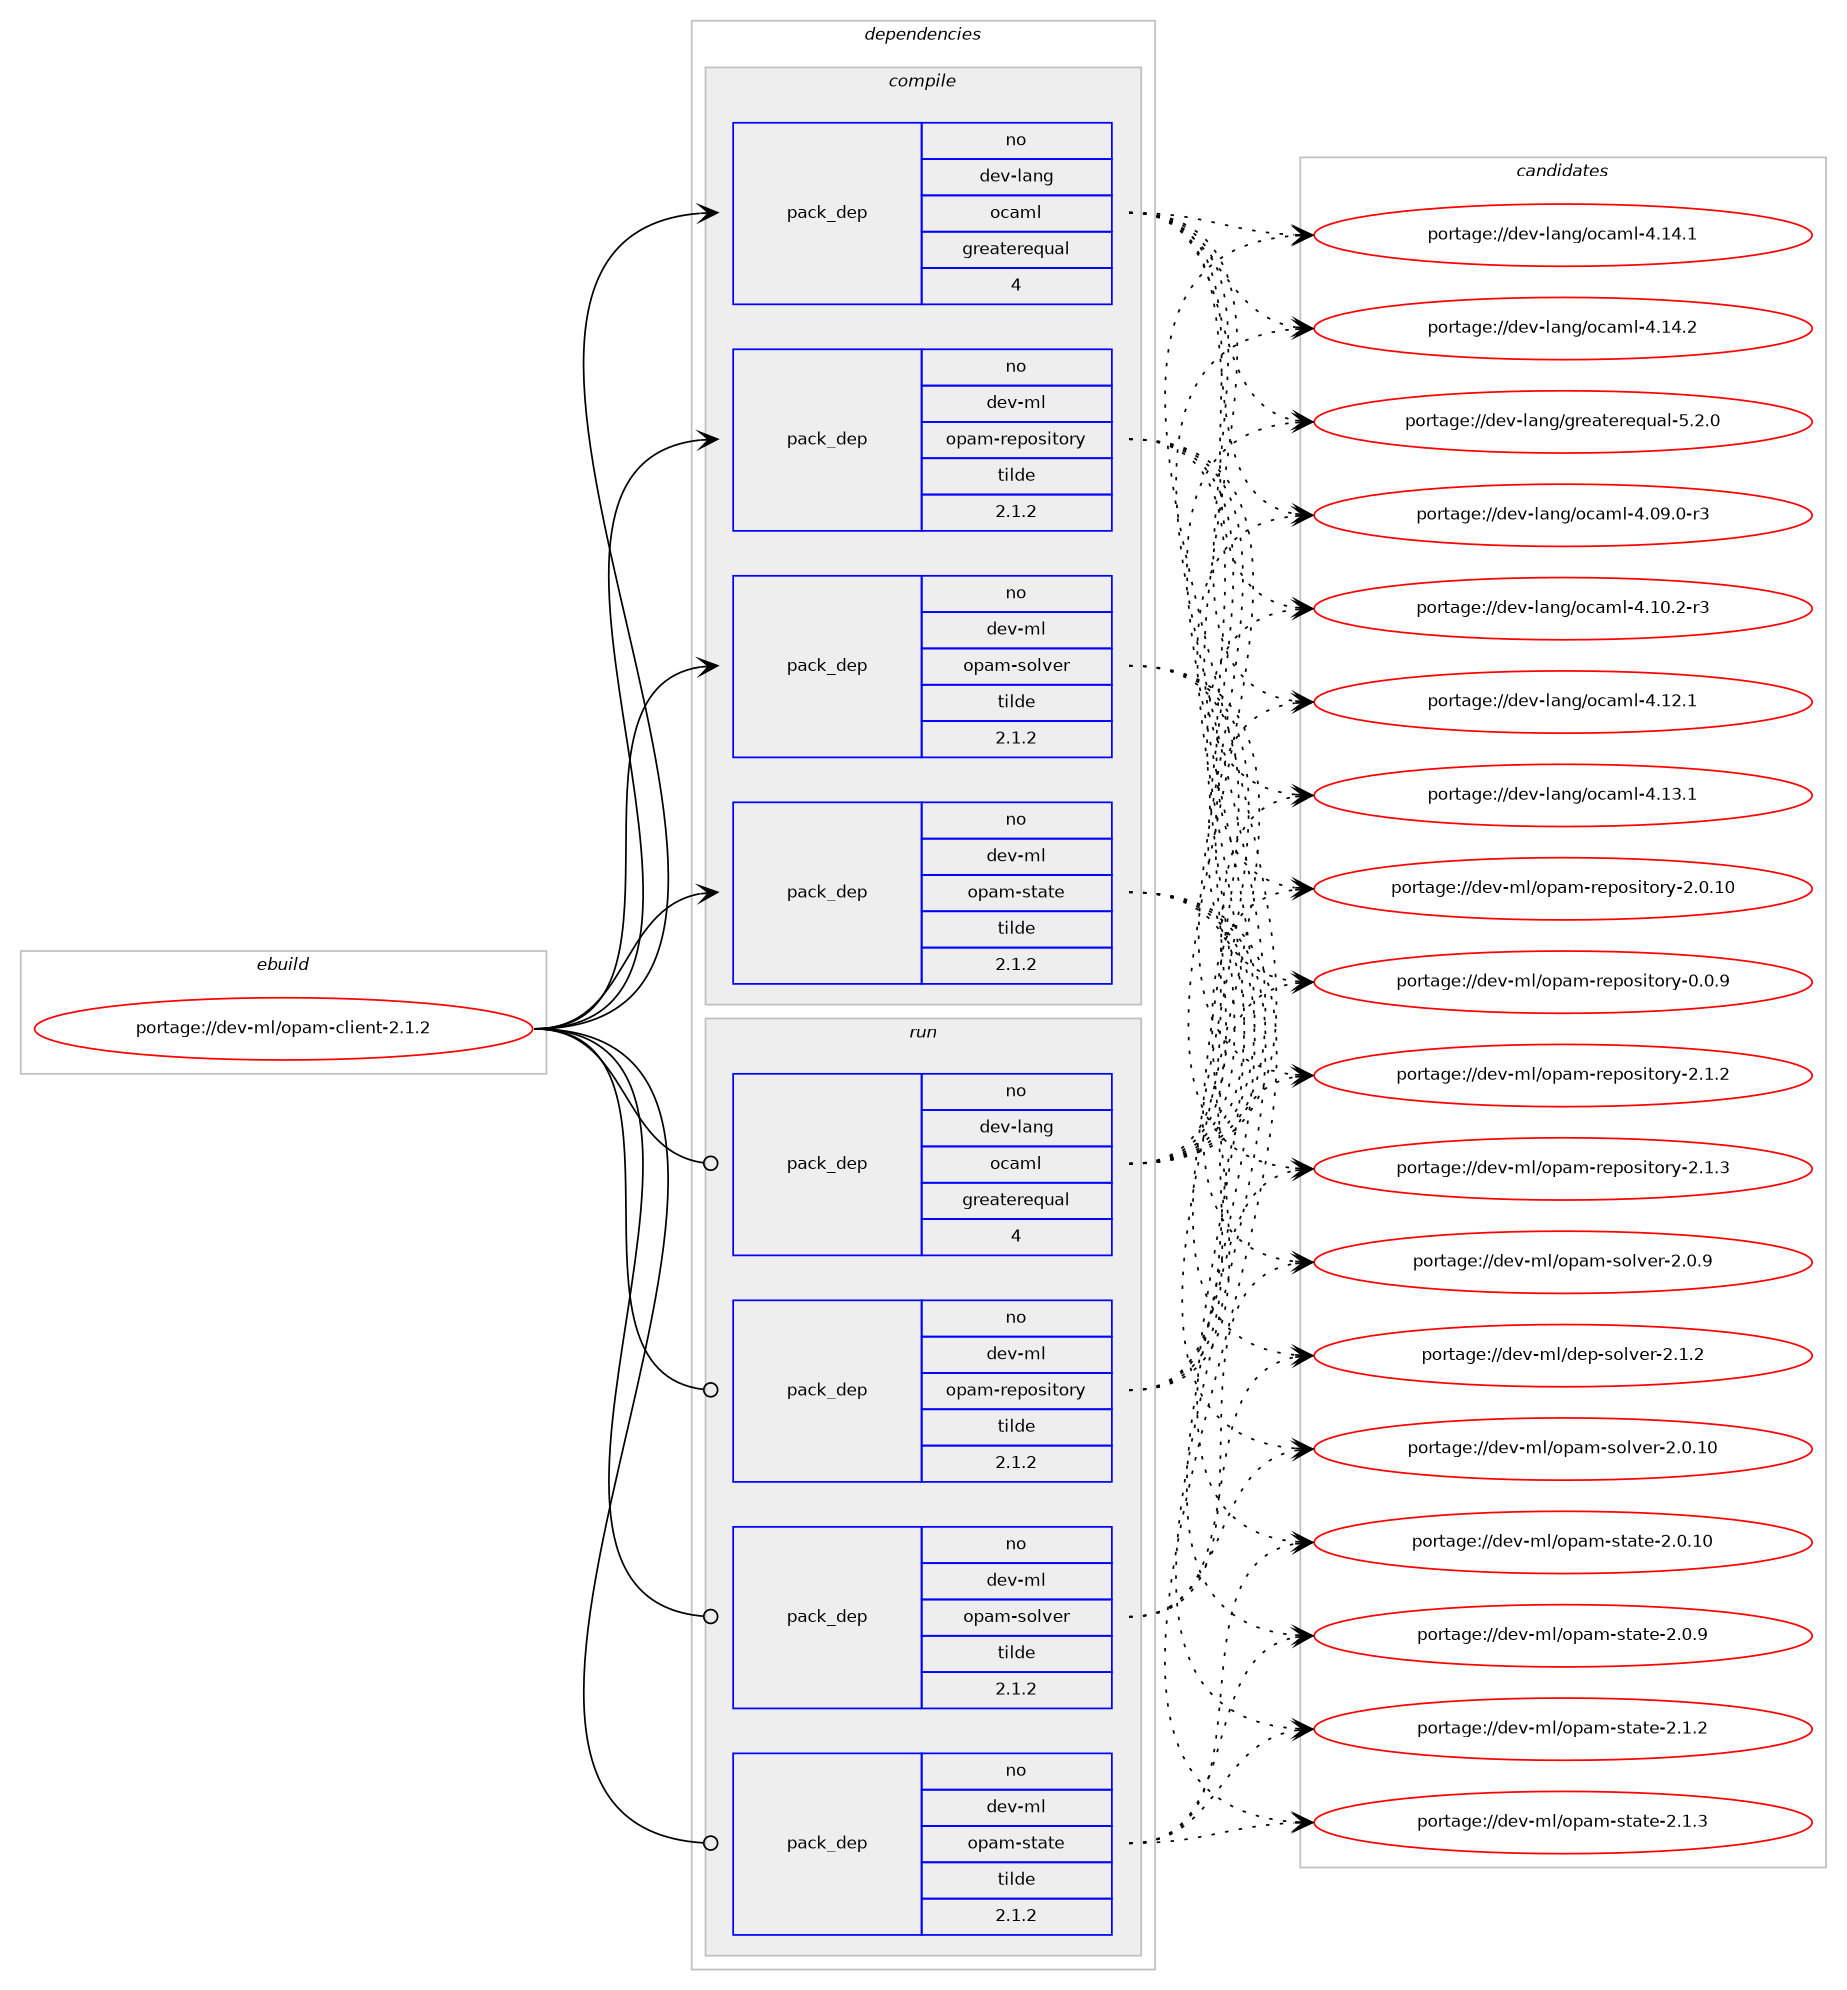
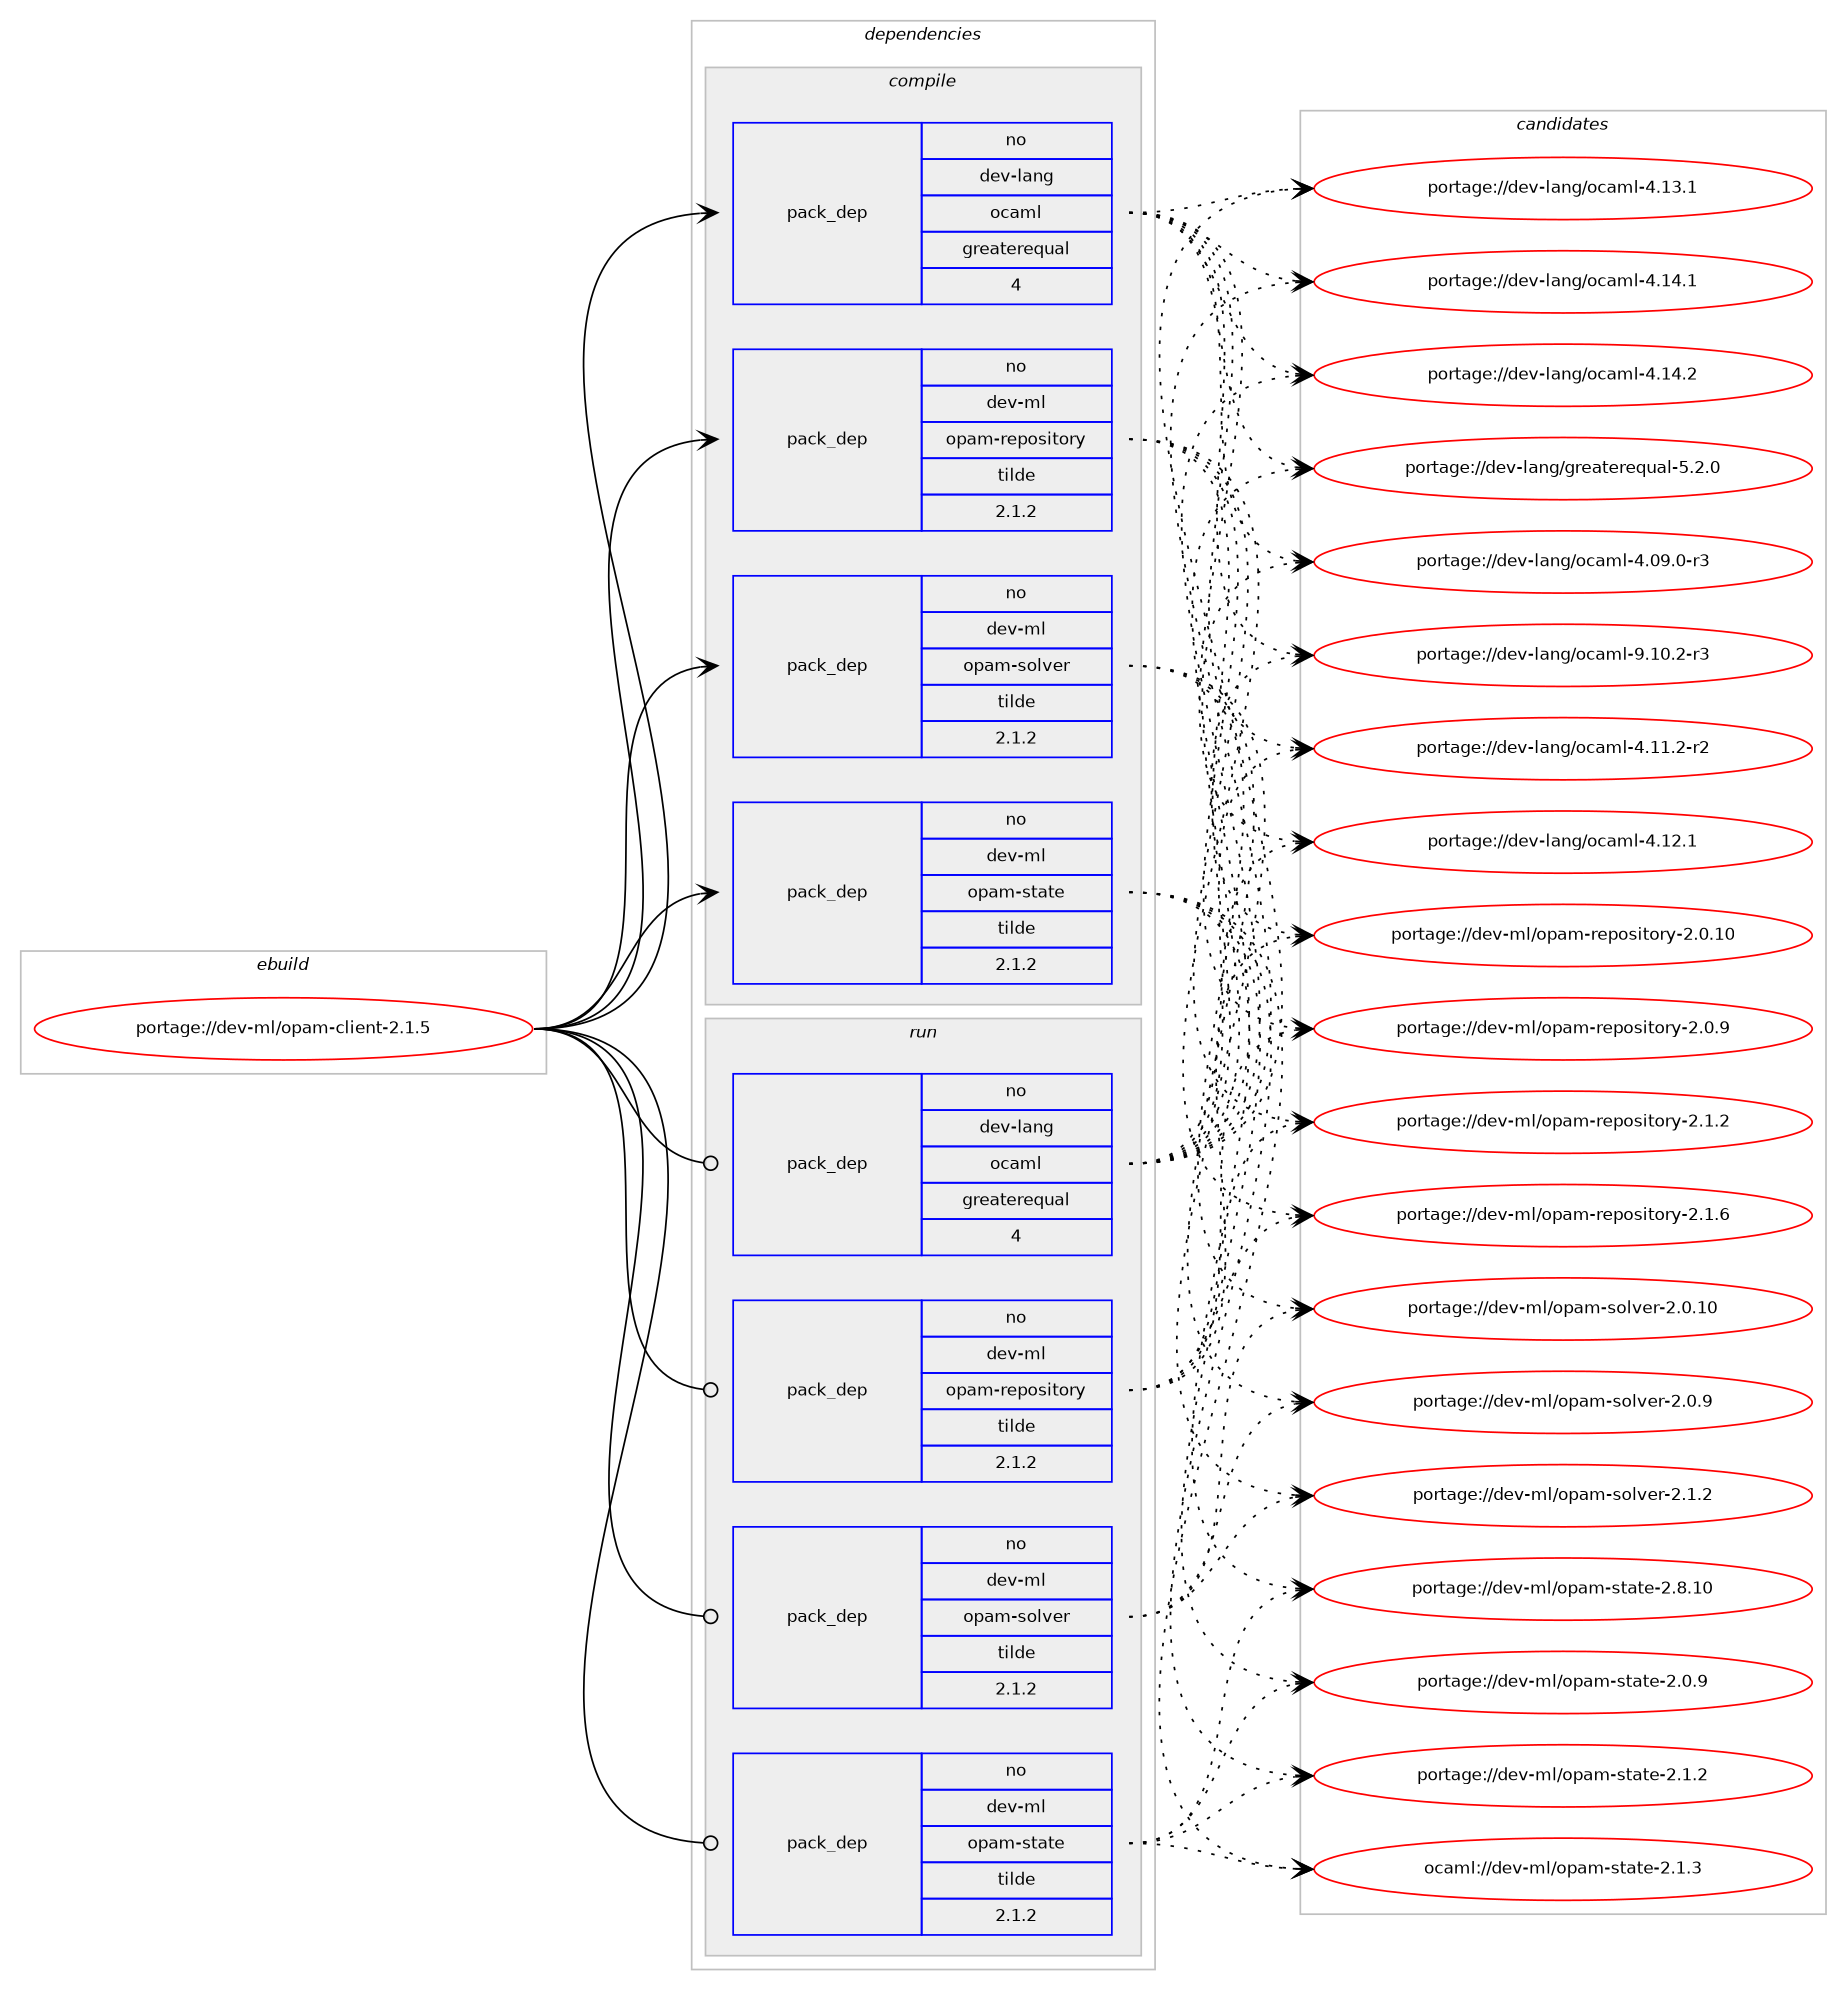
  digraph {
    compound=true
    concentrate=true
    fontname=Helvetica
    fontsize=10
    newrank=true
    rankdir=LR
    ranksep=1.5
    node [color=red fontname=Helvetica fontsize=10]
    edge [arrowhead=vee headport=w style=dotted tailport=e weight=100]
-   n1 [label="portage://dev-ml/opam-client-2.1.2" width=4]
+   n1 [label="portage://dev-ml/opam-client-2.1.5" width=4]
    n2 [color=blue label=<<TABLE BORDER="0" CELLBORDER="1" CELLSPACING="0" CELLPADDING="4" WIDTH="220"><TR><TD ROWSPAN="6" CELLPADDING="30">pack_dep</TD></TR><TR><TD WIDTH="110">no</TD></TR><TR><TD>dev-lang</TD></TR><TR><TD>ocaml</TD></TR><TR><TD>greaterequal</TD></TR><TR><TD>4</TD></TR></TABLE>> shape=none]
    n3 [color=blue label=<<TABLE BORDER="0" CELLBORDER="1" CELLSPACING="0" CELLPADDING="4" WIDTH="220"><TR><TD ROWSPAN="6" CELLPADDING="30">pack_dep</TD></TR><TR><TD WIDTH="110">no</TD></TR><TR><TD>dev-ml</TD></TR><TR><TD>opam-repository</TD></TR><TR><TD>tilde</TD></TR><TR><TD>2.1.2</TD></TR></TABLE>> shape=none]
    n4 [color=blue label=<<TABLE BORDER="0" CELLBORDER="1" CELLSPACING="0" CELLPADDING="4" WIDTH="220"><TR><TD ROWSPAN="6" CELLPADDING="30">pack_dep</TD></TR><TR><TD WIDTH="110">no</TD></TR><TR><TD>dev-ml</TD></TR><TR><TD>opam-solver</TD></TR><TR><TD>tilde</TD></TR><TR><TD>2.1.2</TD></TR></TABLE>> shape=none]
    n5 [color=blue label=<<TABLE BORDER="0" CELLBORDER="1" CELLSPACING="0" CELLPADDING="4" WIDTH="220"><TR><TD ROWSPAN="6" CELLPADDING="30">pack_dep</TD></TR><TR><TD WIDTH="110">no</TD></TR><TR><TD>dev-ml</TD></TR><TR><TD>opam-state</TD></TR><TR><TD>tilde</TD></TR><TR><TD>2.1.2</TD></TR></TABLE>> shape=none]
    n6 [color=blue label=<<TABLE BORDER="0" CELLBORDER="1" CELLSPACING="0" CELLPADDING="4" WIDTH="220"><TR><TD ROWSPAN="6" CELLPADDING="30">pack_dep</TD></TR><TR><TD WIDTH="110">no</TD></TR><TR><TD>dev-lang</TD></TR><TR><TD>ocaml</TD></TR><TR><TD>greaterequal</TD></TR><TR><TD>4</TD></TR></TABLE>> shape=none]
    n7 [color=blue label=<<TABLE BORDER="0" CELLBORDER="1" CELLSPACING="0" CELLPADDING="4" WIDTH="220"><TR><TD ROWSPAN="6" CELLPADDING="30">pack_dep</TD></TR><TR><TD WIDTH="110">no</TD></TR><TR><TD>dev-ml</TD></TR><TR><TD>opam-repository</TD></TR><TR><TD>tilde</TD></TR><TR><TD>2.1.2</TD></TR></TABLE>> shape=none]
    n8 [color=blue label=<<TABLE BORDER="0" CELLBORDER="1" CELLSPACING="0" CELLPADDING="4" WIDTH="220"><TR><TD ROWSPAN="6" CELLPADDING="30">pack_dep</TD></TR><TR><TD WIDTH="110">no</TD></TR><TR><TD>dev-ml</TD></TR><TR><TD>opam-solver</TD></TR><TR><TD>tilde</TD></TR><TR><TD>2.1.2</TD></TR></TABLE>> shape=none]
    n9 [color=blue label=<<TABLE BORDER="0" CELLBORDER="1" CELLSPACING="0" CELLPADDING="4" WIDTH="220"><TR><TD ROWSPAN="6" CELLPADDING="30">pack_dep</TD></TR><TR><TD WIDTH="110">no</TD></TR><TR><TD>dev-ml</TD></TR><TR><TD>opam-state</TD></TR><TR><TD>tilde</TD></TR><TR><TD>2.1.2</TD></TR></TABLE>> shape=none]
    n10 [label="portage://dev-lang/ocaml-4.09.0-r3" width=4]
-   n11 [label="portage://dev-lang/ocaml-4.10.2-r3" width=4]
+   n11 [label="portage://dev-lang/ocaml-9.10.2-r3" width=4]
+   n12 [label="portage://dev-lang/ocaml-4.11.2-r2" width=4]
    n13 [label="portage://dev-lang/ocaml-4.12.1" width=4]
    n14 [label="portage://dev-lang/ocaml-4.13.1" width=4]
    n15 [label="portage://dev-lang/ocaml-4.14.1" width=4]
    n16 [label="portage://dev-lang/ocaml-4.14.2" width=4]
    n17 [label="portage://dev-lang/greaterequal-5.2.0" width=4]
    n18 [label="portage://dev-ml/opam-repository-2.0.10" width=4]
-   n19 [label="portage://dev-ml/opam-repository-0.0.9" width=4]
+   n19 [label="portage://dev-ml/opam-repository-2.0.9" width=4]
    n20 [label="portage://dev-ml/opam-repository-2.1.2" width=4]
-   n21 [label="portage://dev-ml/opam-repository-2.1.3" width=4]
+   n21 [label="portage://dev-ml/opam-repository-2.1.6" width=4]
    n22 [label="portage://dev-ml/opam-solver-2.0.10" width=4]
    n23 [label="portage://dev-ml/opam-solver-2.0.9" width=4]
-   n24 [label="portage://dev-ml/dep-solver-2.1.2" width=4]
-   n25 [label="portage://dev-ml/opam-state-2.0.10" width=4]
+   n24 [label="portage://dev-ml/opam-solver-2.1.2" width=4]
+   n25 [label="portage://dev-ml/opam-state-2.8.10" width=4]
    n26 [label="portage://dev-ml/opam-state-2.0.9" width=4]
    n27 [label="portage://dev-ml/opam-state-2.1.2" width=4]
-   n28 [label="portage://dev-ml/opam-state-2.1.3" width=4]
+   n28 [label="ocaml://dev-ml/opam-state-2.1.3" width=4]
    subgraph cluster_1 {
      color=gray
      label=<<i>ebuild</i>>
      rank=same
      n1
    }
    subgraph cluster_2 {
      color=gray
      label=<<i>dependencies</i>>
      subgraph cluster_3 {
        color=gray
        fillcolor="#eeeeee"
        label=<<i>compile</i>>
        style=filled
        subgraph sub_4 {
          color=gray
          fillcolor="#eeeeee"
          label=<<i>compile</i>>
          style=filled
          n2
        }
        subgraph sub_5 {
          color=gray
          fillcolor="#eeeeee"
          label=<<i>compile</i>>
          style=filled
          n3
        }
        subgraph sub_6 {
          color=gray
          fillcolor="#eeeeee"
          label=<<i>compile</i>>
          style=filled
          n4
        }
        subgraph sub_7 {
          color=gray
          fillcolor="#eeeeee"
          label=<<i>compile</i>>
          style=filled
          n5
        }
      }
      subgraph cluster_8 {
        color=gray
        fillcolor="#eeeeee"
        label=<<i>compile and run</i>>
        style=filled
      }
      subgraph cluster_9 {
        color=gray
        fillcolor="#eeeeee"
        label=<<i>run</i>>
        style=filled
        subgraph sub_10 {
          color=gray
          fillcolor="#eeeeee"
          label=<<i>run</i>>
          style=filled
          n6
        }
        subgraph sub_11 {
          color=gray
          fillcolor="#eeeeee"
          label=<<i>run</i>>
          style=filled
          n7
        }
        subgraph sub_12 {
          color=gray
          fillcolor="#eeeeee"
          label=<<i>run</i>>
          style=filled
          n8
        }
        subgraph sub_13 {
          color=gray
          fillcolor="#eeeeee"
          label=<<i>run</i>>
          style=filled
          n9
        }
      }
    }
    subgraph cluster_14 {
      color=gray
      label=<<i>candidates</i>>
      rank=same
      subgraph sub_15 {
        color=black
        label=<<i>candidates</i>>
        nodesep=1
        rank=same
        n10
        n11
+       n12
        n13
        n14
        n15
        n16
        n17
      }
      subgraph sub_16 {
        color=black
        label=<<i>candidates</i>>
        nodesep=1
        rank=same
        n18
        n19
        n20
        n21
      }
      subgraph sub_17 {
        color=black
        label=<<i>candidates</i>>
        nodesep=1
        rank=same
        n22
        n23
        n24
      }
      subgraph sub_18 {
        color=black
        label=<<i>candidates</i>>
        nodesep=1
        rank=same
        n25
        n26
        n27
        n28
      }
      subgraph sub_19 {
        color=black
        label=<<i>candidates</i>>
        nodesep=1
        rank=same
        n10
        n11
+       n12
        n13
        n14
        n15
        n16
        n17
      }
      subgraph sub_20 {
        color=black
        label=<<i>candidates</i>>
        nodesep=1
        rank=same
        n18
        n19
        n20
        n21
      }
      subgraph sub_21 {
        color=black
        label=<<i>candidates</i>>
        nodesep=1
        rank=same
        n22
        n23
        n24
      }
      subgraph sub_22 {
        color=black
        label=<<i>candidates</i>>
        nodesep=1
        rank=same
        n25
        n26
        n27
        n28
      }
    }
    n1 -> n2 [style=solid weight=20]
    n1 -> n3 [style=solid weight=20]
    n1 -> n4 [style=solid weight=20]
    n1 -> n5 [style=solid weight=20]
    n1 -> n6 [arrowhead=odot style=solid weight=20]
    n1 -> n7 [arrowhead=odot style=solid weight=20]
    n1 -> n8 [arrowhead=odot style=solid weight=20]
    n1 -> n9 [arrowhead=odot style=solid weight=20]
    n2 -> n10
    n2 -> n11
+   n2 -> n12
    n2 -> n13
    n2 -> n14
    n2 -> n15
    n2 -> n16
    n2 -> n17
    n3 -> n18
    n3 -> n19
    n3 -> n20
    n3 -> n21
    n4 -> n22
    n4 -> n23
    n4 -> n24
    n5 -> n25
    n5 -> n26
    n5 -> n27
    n5 -> n28
    n6 -> n10
    n6 -> n11
+   n6 -> n12
    n6 -> n13
    n6 -> n14
    n6 -> n15
    n6 -> n16
    n6 -> n17
    n7 -> n18
    n7 -> n19
    n7 -> n20
    n7 -> n21
    n8 -> n22
    n8 -> n23
    n8 -> n24
    n9 -> n25
    n9 -> n26
    n9 -> n27
    n9 -> n28
  }
